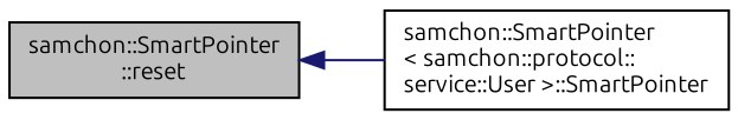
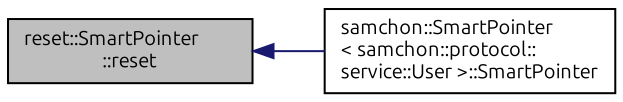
  digraph {
    rankdir=LR
    fontname=Ubuntu
    node [color=black fontname=Ubuntu fontsize=10 shape=record style=filled]
-   n1 [fillcolor=grey75 fontcolor=black height=0.2 label="samchon::SmartPointer\l::reset" width=0.4]
+   n1 [fillcolor=grey75 fontcolor=black height=0.2 label="reset::SmartPointer\l::reset" width=0.4]
    n2 [fillcolor=white height=0.2 label="samchon::SmartPointer\l\< samchon::protocol::\lservice::User \>::SmartPointer" width=0.4]
    n1 -> n2 [color=midnightblue dir=back fontname=Ubuntu fontsize=10 labelfontname=Helvetica labelfontsize=10 style=solid]
  }
